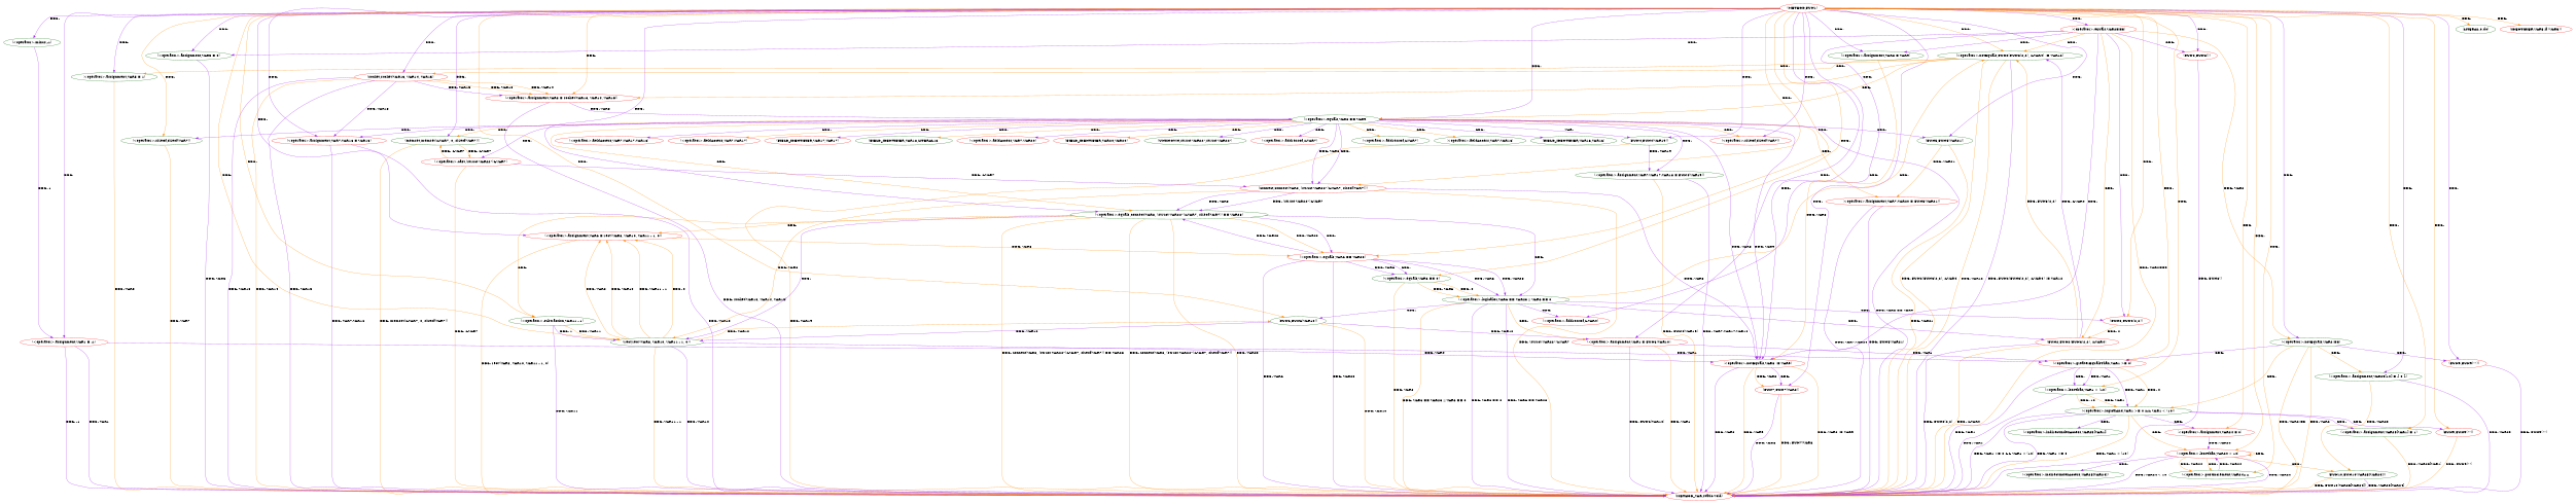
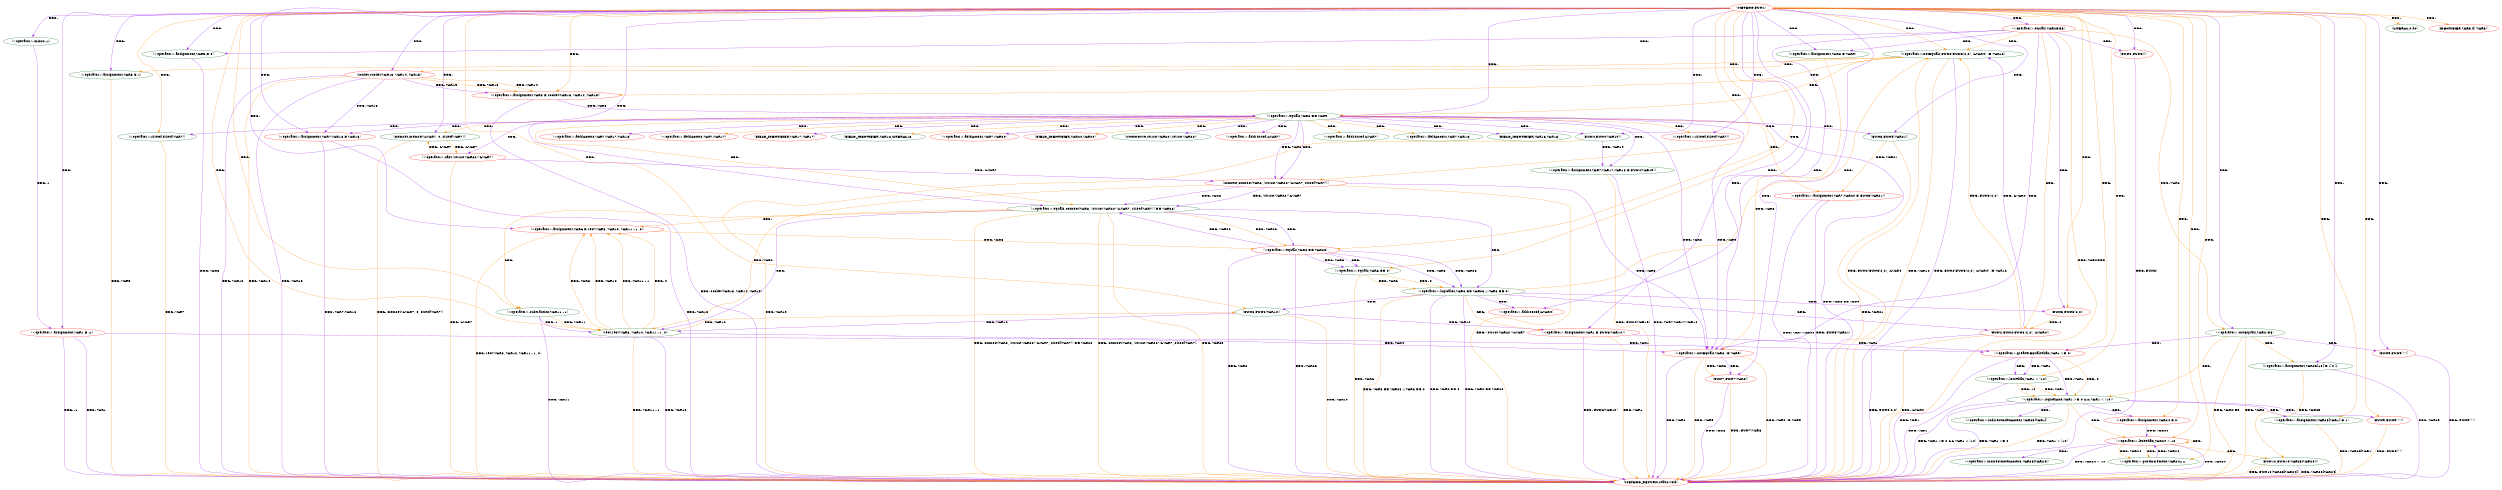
  digraph {
    node [color=red]
    edge [color=purple]
    n1 [label="(METHOD,FUN1)"]
    n2 [label="(<operator>.assignment,VAR1 = -1)"]
    n3 [color=darkgreen label="(<operator>.minus,-1)"]
    n4 [label="(<operator>.equals,VAR2==5)"]
    n5 [color=darkgreen label="(<operator>.assignment,VAR5 = 0)"]
    n6 [color=darkgreen label="(<operator>.assignment,VAR8 = VAR9)"]
    n7 [color=darkgreen label="(<operator>.notEquals,FUN2(FUN3(2,2), &VAR4) != VAR12)"]
    n8 [label="(FUN3,FUN3(2,2))"]
    n9 [color=darkgreen label="(<operator>.assignment,VAR5 = 1)"]
    n10 [label="(<operator>.assignment,VAR8 = socket(VAR13, VAR14, VAR15))"]
    n11 [label="(socket,socket(VAR13, VAR14, VAR15))"]
    n12 [color=darkgreen label="(<operator>.equals,VAR8 == VAR9)"]
    n13 [color=darkgreen label="(memset,memset(&VAR7, 0, sizeof(VAR7)))"]
    n14 [label="(<operator>.sizeOf,sizeof(VAR7))"]
    n15 [label="(<operator>.assignment,VAR7.VAR16 = VAR13)"]
    n16 [color=darkgreen label="(FUN4,FUN4(VAR19))"]
    n17 [color=darkgreen label="(FUN5,FUN5(VAR21))"]
    n18 [color=darkgreen label="(<operator>.equals,connect(VAR8, (struct VAR22*)&VAR7, sizeof(VAR7)) == VAR23)"]
    n19 [label="(connect,connect(VAR8, (struct VAR22*)&VAR7, sizeof(VAR7)))"]
    n20 [color=darkgreen label="(<operator>.sizeOf,sizeof(VAR7))"]
    n21 [label="(<operator>.assignment,VAR6 = recv(VAR8, VAR10, VAR11 - 1, 0))"]
    n22 [color=darkgreen label="(recv,recv(VAR8, VAR10, VAR11 - 1, 0))"]
    n23 [color=darkgreen label="(<operator>.subtraction,VAR11 - 1)"]
    n24 [label="(<operator>.equals,VAR6 == VAR23)"]
    n25 [color=darkgreen label="(<operator>.equals,VAR6 == 0)"]
    n26 [label="(<operator>.assignment,VAR1 = FUN6(VAR10))"]
    n27 [color=darkgreen label="(FUN6,FUN6(VAR10))"]
    n28 [color=darkgreen label="(LITERAL,0,do)"]
    n29 [label="(<operator>.notEquals,VAR8 != VAR9)"]
    n30 [label="(FUN7,FUN7(VAR8))"]
    n31 [label="(IDENTIFIER,VAR5,if (VAR5))"]
    n32 [label="(FUN8,FUN8())"]
    n33 [color=darkgreen label="(<operator>.notEquals,VAR2!=5)"]
    n34 [label="(FUN9,FUN9(\"\"))"]
    n35 [color=darkgreen label="(<operator>.assignment,VAR25[10] = { 0 })"]
    n36 [label="(<operator>.greaterEqualsThan,VAR1 >= 0)"]
    n37 [color=darkgreen label="(<operator>.lessThan,VAR1 < (10))"]
    n38 [color=darkgreen label="(<operator>.assignment,VAR25[VAR1] = 1)"]
    n39 [label="(<operator>.assignment,VAR24 = 0)"]
    n40 [label="(<operator>.lessThan,VAR24 < 10)"]
    n41 [color=darkgreen label="(<operator>.postIncrement,VAR24++)"]
    n42 [label="(FUN9,FUN9(\"\"))"]
-   n43 [label="(METHOD_VAR,static void)"]
+   n43 [label="(METHOD_RETURN,static void)"]
    n44 [label="(FUN2,FUN2(FUN3(2,2), &VAR4))"]
    n45 [label="(<operator>.addressOf,&VAR4)"]
    n46 [color=darkgreen label="(<operator>.assignment,VAR7.VAR17.VAR18 = FUN4(VAR19))"]
    n47 [label="(<operator>.assignment,VAR7.VAR20 = FUN5(VAR21))"]
    n48 [label="(<operator>.cast,(struct VAR22*)&VAR7)"]
    n49 [color=darkgreen label="(<operator>.addressOf,&VAR7)"]
    n50 [color=darkgreen label="(<operator>.fieldAccess,VAR7.VAR16)"]
    n51 [color=darkgreen label="(FIELD_IDENTIFIER,VAR16,VAR16)"]
    n52 [label="(<operator>.fieldAccess,VAR7.VAR17.VAR18)"]
    n53 [label="(<operator>.fieldAccess,VAR7.VAR17)"]
    n54 [label="(FIELD_IDENTIFIER,VAR17,VAR17)"]
    n55 [color=darkgreen label="(FIELD_IDENTIFIER,VAR18,LITERAL18)"]
    n56 [label="(<operator>.fieldAccess,VAR7.VAR20)"]
    n57 [label="(FIELD_IDENTIFIER,VAR20,VAR20)"]
    n58 [color=darkgreen label="(UNKNOWN,struct VAR22*,struct VAR22*)"]
    n59 [label="(<operator>.addressOf,&VAR7)"]
    n60 [color=darkgreen label="(<operator>.logicalOr,VAR6 == VAR23 || VAR6 == 0)"]
    n61 [color=darkgreen label="(<operator>.logicalAnd,VAR1 >= 0 && VAR1 < (10))"]
    n62 [color=darkgreen label="(FUN10,FUN10(VAR25[VAR24]))"]
    n63 [color=darkgreen label="(<operator>.indirectIndexAccess,VAR25[VAR24])"]
    n64 [color=darkgreen label="(<operator>.indirectIndexAccess,VAR25[VAR1])"]
    n1 -> n2 [label="DDG: "]
    n1 -> n3 [label="DDG: "]
    n1 -> n4 [label="DDG: "]
    n1 -> n5 [label="DDG: "]
    n1 -> n6 [label="DDG: "]
    n1 -> n7 [color=darkorange label="DDG: "]
    n1 -> n8 [color=darkorange label="DDG: "]
    n1 -> n9 [label="DDG: "]
    n1 -> n10 [color=darkorange label="DDG: "]
    n1 -> n11 [label="DDG: "]
    n1 -> n12 [label="DDG: "]
    n1 -> n13 [label="DDG: "]
    n1 -> n14 [label="DDG: "]
    n1 -> n15 [label="DDG: "]
    n1 -> n16 [label="DDG: "]
    n1 -> n17 [label="DDG: "]
    n1 -> n18 [label="DDG: "]
    n1 -> n19 [color=darkorange label="DDG: "]
    n1 -> n20 [color=darkorange label="DDG: "]
    n1 -> n21 [label="DDG: "]
    n1 -> n22 [color=darkorange label="DDG: "]
    n1 -> n23 [color=darkorange label="DDG: "]
    n1 -> n24 [color=darkorange label="DDG: "]
    n1 -> n25 [color=darkorange label="DDG: "]
    n1 -> n26 [label="DDG: "]
    n1 -> n27 [color=darkorange label="DDG: "]
    n1 -> n28 [color=darkorange label="DDG: "]
    n1 -> n29 [label="DDG: "]
    n1 -> n30 [label="DDG: "]
    n1 -> n31 [color=darkorange label="DDG: "]
    n1 -> n32 [label="DDG: "]
    n1 -> n33 [label="DDG: "]
    n1 -> n34 [label="DDG: "]
    n1 -> n35 [label="DDG: "]
    n1 -> n36 [color=darkorange label="DDG: "]
    n1 -> n37 [color=darkorange label="DDG: "]
    n1 -> n38 [color=darkorange label="DDG: "]
    n1 -> n39 [color=darkorange label="DDG: "]
    n1 -> n40 [color=darkorange label="DDG: "]
    n1 -> n41 [color=darkorange label="DDG: "]
    n1 -> n42 [color=darkorange label="DDG: "]
    n2 -> n36 [label="DDG: VAR1"]
    n2 -> n43 [label="DDG: -1"]
    n2 -> n43 [label="DDG: VAR1"]
    n3 -> n2 [label="DDG: 1"]
    n4 -> n5 [label="CDG: "]
    n4 -> n6 [label="CDG: "]
    n4 -> n7 [color=darkorange label="CDG: "]
    n4 -> n8 [label="CDG: "]
    n4 -> n29 [label="CDG: "]
    n4 -> n32 [label="CDG: "]
    n4 -> n33 [color=darkorange label="DDG: VAR2"]
    n4 -> n43 [color=darkorange label="DDG: VAR2==5"]
    n4 -> n44 [color=darkorange label="CDG: "]
    n4 -> n45 [label="CDG: "]
    n5 -> n43 [label="DDG: VAR5"]
    n6 -> n29 [color=darkorange label="DDG: VAR8"]
    n7 -> n9 [color=darkorange label="CDG: "]
    n7 -> n10 [color=darkorange label="CDG: "]
    n7 -> n11 [color=darkorange label="CDG: "]
    n7 -> n12 [color=darkorange label="CDG: "]
    n7 -> n43 [color=darkorange label="DDG: FUN2(FUN3(2,2), &VAR4)"]
    n7 -> n43 [color=darkorange label="DDG: VAR12"]
    n7 -> n43 [label="DDG: FUN2(FUN3(2,2), &VAR4) != VAR12"]
    n8 -> n44 [color=darkorange label="DDG: 2"]
    n9 -> n43 [color=darkorange label="DDG: VAR5"]
    n10 -> n12 [label="DDG: VAR8"]
    n10 -> n43 [label="DDG: socket(VAR13, VAR14, VAR15)"]
    n11 -> n10 [color=darkorange label="DDG: VAR13"]
    n11 -> n10 [color=darkorange label="DDG: VAR14"]
    n11 -> n10 [label="DDG: VAR15"]
    n11 -> n15 [label="DDG: VAR13"]
    n11 -> n43 [label="DDG: VAR13"]
    n11 -> n43 [color=darkorange label="DDG: VAR14"]
    n11 -> n43 [label="DDG: VAR15"]
    n12 -> n13 [color=darkorange label="CDG: "]
    n12 -> n14 [color=darkorange label="CDG: "]
    n12 -> n15 [label="CDG: "]
-   n12 -> n16 [label="VAR: "]
+   n12 -> n16 [label="CDG: "]
    n12 -> n17 [label="CDG: "]
    n12 -> n18 [color=darkorange label="CDG: "]
    n12 -> n19 [label="DDG: VAR8"]
    n12 -> n19 [label="CDG: "]
    n12 -> n20 [label="CDG: "]
    n12 -> n29 [label="DDG: VAR8"]
    n12 -> n29 [label="DDG: VAR9"]
    n12 -> n43 [label="DDG: VAR8 == VAR9"]
    n12 -> n46 [label="CDG: "]
    n12 -> n47 [color=darkorange label="CDG: "]
    n12 -> n48 [label="CDG: "]
    n12 -> n49 [color=darkorange label="CDG: "]
    n12 -> n50 [color=darkorange label="CDG: "]
    n12 -> n51 [label="CDG: "]
    n12 -> n52 [label="CDG: "]
    n12 -> n53 [color=darkorange label="CDG: "]
    n12 -> n54 [label="CDG: "]
    n12 -> n55 [color=darkorange label="CDG: "]
    n12 -> n56 [label="CDG: "]
    n12 -> n57 [color=darkorange label="CDG: "]
    n12 -> n58 [label="CDG: "]
    n12 -> n59 [label="CDG: "]
    n13 -> n43 [color=darkorange label="DDG: memset(&VAR7, 0, sizeof(VAR7))"]
    n13 -> n48 [color=darkorange label="DDG: &VAR7"]
    n15 -> n43 [label="DDG: VAR7.VAR16"]
    n15 -> n43 [label="DDG: VAR13"]
    n16 -> n43 [color=darkorange label="DDG: VAR19"]
    n16 -> n46 [label="DDG: VAR19"]
    n17 -> n43 [color=darkorange label="DDG: VAR21"]
    n17 -> n47 [color=darkorange label="DDG: VAR21"]
    n18 -> n21 [color=darkorange label="CDG: "]
    n18 -> n22 [label="CDG: "]
    n18 -> n23 [color=darkorange label="CDG: "]
    n18 -> n24 [color=darkorange label="DDG: VAR23"]
    n18 -> n24 [label="CDG: "]
    n18 -> n43 [color=darkorange label="DDG: VAR23"]
    n18 -> n43 [color=darkorange label="DDG: connect(VAR8, (struct VAR22*)&VAR7, sizeof(VAR7)) == VAR23"]
    n18 -> n43 [color=darkorange label="DDG: connect(VAR8, (struct VAR22*)&VAR7, sizeof(VAR7))"]
    n18 -> n60 [label="CDG: "]
    n19 -> n18 [label="DDG: VAR8"]
    n19 -> n18 [label="DDG: (struct VAR22*)&VAR7"]
    n19 -> n22 [color=darkorange label="DDG: VAR8"]
    n19 -> n29 [label="DDG: VAR8"]
    n19 -> n43 [color=darkorange label="DDG: (struct VAR22*)&VAR7"]
    n20 -> n43 [color=darkorange label="DDG: VAR7"]
    n21 -> n24 [color=darkorange label="DDG: VAR6"]
    n21 -> n43 [color=darkorange label="DDG: recv(VAR8, VAR10, VAR11 - 1, 0)"]
    n22 -> n21 [color=darkorange label="DDG: VAR8"]
    n22 -> n21 [color=darkorange label="DDG: VAR10"]
    n22 -> n21 [color=darkorange label="DDG: VAR11 - 1"]
    n22 -> n21 [color=darkorange label="DDG: 0"]
    n22 -> n27 [color=darkorange label="DDG: VAR10"]
    n22 -> n29 [label="DDG: VAR4"]
    n22 -> n43 [label="DDG: VAR10"]
    n22 -> n43 [color=darkorange label="DDG: VAR11 - 1"]
    n23 -> n22 [color=darkorange label="DDG: VAR11"]
    n23 -> n22 [label="DDG: 1"]
    n23 -> n43 [label="DDG: VAR11"]
    n24 -> n18 [label="DDG: VAR23"]
    n24 -> n25 [label="DDG: VAR6"]
    n24 -> n25 [label="CDG: "]
    n24 -> n43 [label="DDG: VAR6"]
    n24 -> n43 [label="DDG: VAR23"]
    n24 -> n60 [label="DDG: VAR6"]
    n24 -> n60 [label="DDG: VAR23"]
    n25 -> n43 [color=darkorange label="DDG: VAR6"]
    n25 -> n60 [color=darkorange label="DDG: VAR6"]
    n25 -> n60 [color=darkorange label="DDG: 0"]
    n26 -> n36 [label="DDG: VAR1"]
    n26 -> n43 [label="DDG: FUN6(VAR10)"]
    n26 -> n43 [color=darkorange label="DDG: VAR1"]
    n27 -> n22 [label="DDG: VAR10"]
    n27 -> n26 [label="DDG: VAR10"]
    n27 -> n43 [color=darkorange label="DDG: VAR10"]
    n29 -> n30 [color=darkorange label="DDG: VAR8"]
    n29 -> n30 [label="CDG: "]
    n29 -> n43 [color=darkorange label="DDG: VAR8 != VAR9"]
    n29 -> n43 [label="DDG: VAR8"]
    n29 -> n43 [color=darkorange label="DDG: VAR9"]
    n30 -> n43 [label="DDG: VAR8"]
    n30 -> n43 [color=darkorange label="DDG: FUN7(VAR8)"]
    n32 -> n43 [label="DDG: FUN8()"]
    n33 -> n34 [label="CDG: "]
    n33 -> n35 [color=darkorange label="CDG: "]
    n33 -> n36 [label="CDG: "]
    n33 -> n43 [color=darkorange label="DDG: VAR2!=5"]
    n33 -> n43 [color=darkorange label="DDG: VAR2"]
    n33 -> n61 [color=darkorange label="CDG: "]
    n34 -> n43 [label="DDG: FUN9(\"\")"]
    n35 -> n43 [label="DDG: VAR25"]
    n35 -> n62 [color=darkorange label="DDG: VAR25"]
    n36 -> n37 [label="DDG: VAR1"]
    n36 -> n37 [label="CDG: "]
    n36 -> n43 [label="DDG: VAR1"]
    n36 -> n61 [label="DDG: VAR1"]
    n36 -> n61 [color=darkorange label="DDG: 0"]
    n37 -> n43 [label="DDG: VAR1"]
    n37 -> n61 [color=darkorange label="DDG: VAR1"]
    n37 -> n61 [color=darkorange label="DDG: 10"]
    n38 -> n43 [color=darkorange label="DDG: VAR25[VAR1]"]
    n39 -> n40 [label="DDG: VAR24"]
    n40 -> n40 [color=darkorange label="CDG: "]
    n40 -> n41 [color=darkorange label="DDG: VAR24"]
    n40 -> n41 [color=darkorange label="CDG: "]
    n40 -> n43 [label="DDG: VAR24"]
    n40 -> n43 [label="DDG: VAR24 < 10"]
    n40 -> n62 [color=darkorange label="CDG: "]
    n40 -> n63 [label="CDG: "]
    n41 -> n40 [label="DDG: VAR24"]
    n42 -> n43 [color=darkorange label="DDG: FUN9(\"\")"]
    n44 -> n7 [color=darkorange label="DDG: FUN3(2,2)"]
    n44 -> n7 [label="DDG: &VAR4"]
    n44 -> n43 [color=darkorange label="DDG: &VAR4"]
    n44 -> n43 [label="DDG: FUN3(2,2)"]
    n46 -> n43 [color=darkorange label="DDG: FUN4(VAR19)"]
    n46 -> n43 [label="DDG: VAR7.VAR17.VAR18"]
    n47 -> n43 [label="DDG: FUN5(VAR21)"]
    n47 -> n43 [label="DDG: VAR7.VAR20"]
    n48 -> n13 [color=darkorange label="DDG: &VAR7"]
    n48 -> n19 [label="DDG: &VAR7"]
    n48 -> n43 [color=darkorange label="DDG: &VAR7"]
    n60 -> n7 [color=darkorange label="CDG: "]
    n60 -> n8 [label="CDG: "]
    n60 -> n26 [color=darkorange label="CDG: "]
    n60 -> n27 [label="CDG: "]
    n60 -> n43 [color=darkorange label="DDG: VAR6 == VAR23 || VAR6 == 0"]
    n60 -> n43 [label="DDG: VAR6 == 0"]
    n60 -> n43 [label="DDG: VAR6 == VAR23"]
    n60 -> n44 [label="CDG: "]
    n60 -> n45 [label="CDG: "]
    n61 -> n38 [label="CDG: "]
    n61 -> n39 [label="CDG: "]
    n61 -> n40 [color=darkorange label="CDG: "]
    n61 -> n42 [label="CDG: "]
    n61 -> n43 [label="DDG: VAR1 >= 0"]
    n61 -> n43 [color=darkorange label="DDG: VAR1 < (10)"]
    n61 -> n43 [label="DDG: VAR1 >= 0 && VAR1 < (10)"]
    n61 -> n64 [label="CDG: "]
    n62 -> n43 [label="DDG: VAR25[VAR24]"]
    n62 -> n43 [color=darkorange label="DDG: FUN10(VAR25[VAR24])"]
  }
